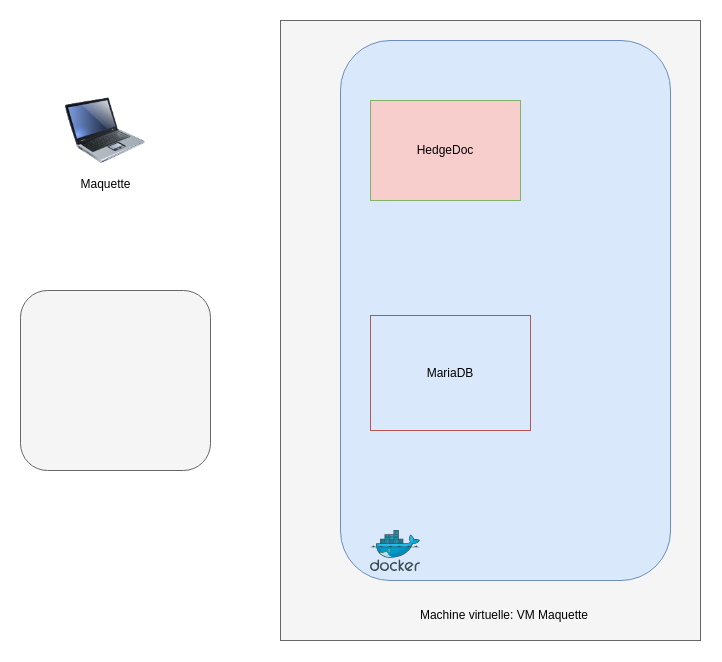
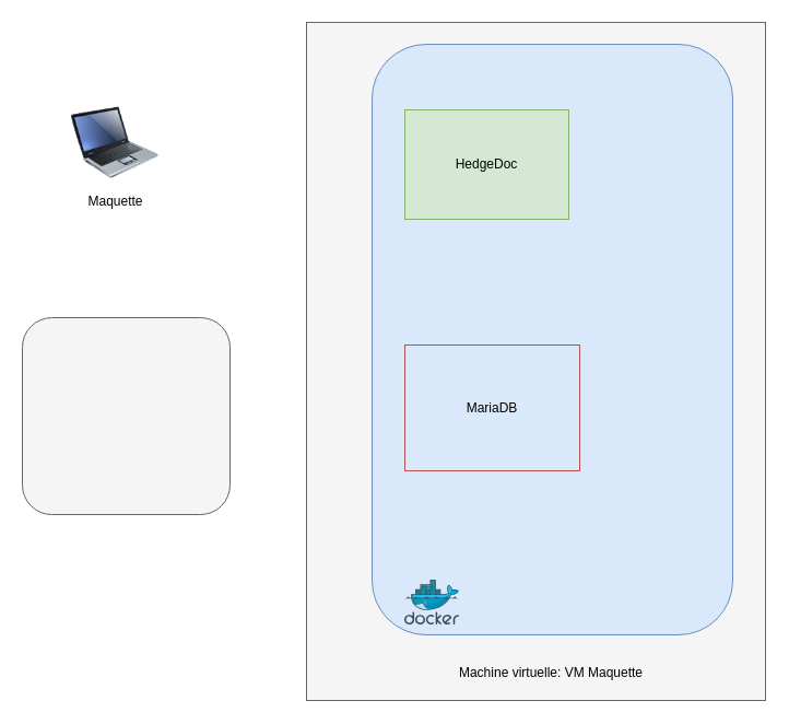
  <mxCell id="0" />
  <mxCell id="1" parent="0" />
  <mxCell id="2" value="" style="rounded=0;whiteSpace=wrap;html=1;fillColor=#f5f5f5;strokeColor=#666666;fontColor=#333333;" parent="1" vertex="1"><mxGeometry x="280" y="20" width="420" height="620" as="geometry" /></mxCell>
  <mxCell id="3" value="" style="rounded=1;whiteSpace=wrap;html=1;fillColor=#dae8fc;strokeColor=#6c8ebf;" parent="1" vertex="1"><mxGeometry x="340" y="40" width="330" height="540" as="geometry" /></mxCell>
  <mxCell id="4" value="" style="aspect=fixed;html=1;points=[];align=center;image;fontSize=12;image=img/lib/mscae/Docker.svg;" parent="1" vertex="1"><mxGeometry x="370" y="530" width="50" height="41" as="geometry" /></mxCell>
- <mxCell id="5" value="HedgeDoc" style="rounded=0;whiteSpace=wrap;html=1;fillColor=#f8cecc;strokeColor=#82b366;" parent="1" vertex="1"><mxGeometry x="370" y="100" width="150" height="100" as="geometry" /></mxCell>
+ <mxCell id="5" value="HedgeDoc" style="rounded=0;whiteSpace=wrap;html=1;fillColor=#d5e8d4;strokeColor=#82b366;" parent="1" vertex="1"><mxGeometry x="370" y="100" width="150" height="100" as="geometry" /></mxCell>
  <mxCell id="6" value="MariaDB" style="rounded=0;whiteSpace=wrap;html=1;fillColor=#dae8fc;strokeColor=#b85450;" parent="1" vertex="1"><mxGeometry x="370" y="315" width="160" height="115" as="geometry" /></mxCell>
  <mxCell id="7" value="" style="rounded=1;whiteSpace=wrap;html=1;fillColor=#f5f5f5;strokeColor=#666666;fontColor=#333333;" parent="1" vertex="1"><mxGeometry x="20" y="290" width="190" height="180" as="geometry" /></mxCell>
  <mxCell id="8" value="" style="shape=image;verticalLabelPosition=bottom;labelBackgroundColor=#ffffff;verticalAlign=top;aspect=fixed;imageAspect=0;image=https://external-content.duckduckgo.com/iu/?u=https%3A%2F%2Ftse1.mm.bing.net%2Fth%3Fid%3DOIP.B26wg8u7Y_An8LyqzJBvIgAAAA%26pid%3DApi%26h%3D160&amp;f=1;" parent="1" vertex="1"><mxGeometry x="30" y="187.5" width="60" height="60" as="geometry" /></mxCell>
  <mxCell id="9" value="&lt;div&gt;Maquette&lt;/div&gt;" style="image;html=1;image=img/lib/clip_art/computers/Laptop_128x128.png" parent="1" vertex="1"><mxGeometry x="65" y="90" width="80" height="80" as="geometry" /></mxCell>
  <mxCell id="10" value="" style="shape=image;verticalLabelPosition=bottom;labelBackgroundColor=#ffffff;verticalAlign=top;aspect=fixed;imageAspect=0;image=https://yunohost.org/user/images/HedgeDoc-Logo.png;" parent="1" vertex="1"><mxGeometry x="370" y="100" width="40" height="40" as="geometry" /></mxCell>
  <mxCell id="11" value="" style="shape=image;verticalLabelPosition=bottom;labelBackgroundColor=#ffffff;verticalAlign=top;aspect=fixed;imageAspect=0;image=https://external-content.duckduckgo.com/iu/?u=https%3A%2F%2Ftse3.mm.bing.net%2Fth%3Fid%3DOIP.07o-h2eJVJOJNVq2Z-2clQHaGs%26pid%3DApi&amp;f=1;" parent="1" vertex="1"><mxGeometry x="370" y="315" width="55.37" height="50" as="geometry" /></mxCell>
  <mxCell id="12" value="" style="shape=image;verticalLabelPosition=bottom;labelBackgroundColor=#ffffff;verticalAlign=top;aspect=fixed;imageAspect=0;image=http://fc01.deviantart.net/fs70/i/2012/338/9/c/vmware_vsphere_client_replacement_icon_ios_style_by_flakshack-d5n1d46.png;" parent="1" vertex="1"><mxGeometry x="280" y="570.5" width="69.5" height="69.5" as="geometry" /></mxCell>
  <mxCell id="13" value="Machine virtuelle: VM Maquette" style="text;html=1;strokeColor=none;fillColor=none;align=center;verticalAlign=middle;whiteSpace=wrap;rounded=0;" parent="1" vertex="1"><mxGeometry x="392.68" y="605" width="222.32" height="20" as="geometry" /></mxCell>
